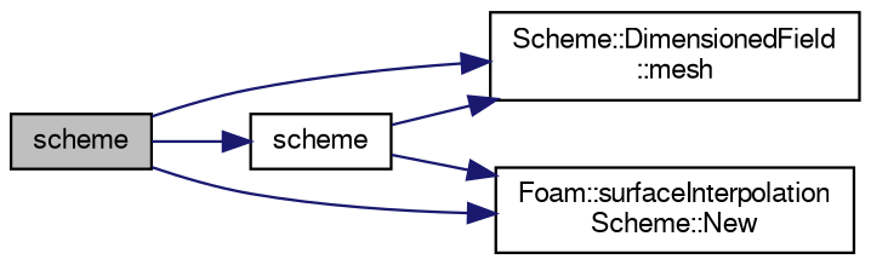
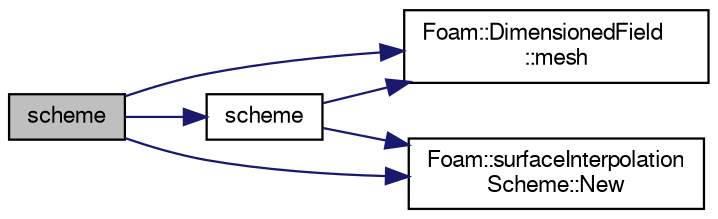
  digraph {
    rankdir=LR
    node [color=black fontname=FreeSans fontsize=10 shape=record]
    edge [color=midnightblue fontname=FreeSans fontsize=10 labelfontname=FreeSans labelfontsize=10 style=solid]
    n1 [fillcolor=grey75 fontcolor=black height=0.2 label=scheme style=filled width=0.4]
-   n2 [height=0.2 label="Scheme::DimensionedField\l::mesh" width=0.4]
+   n2 [height=0.2 label="Foam::DimensionedField\l::mesh" width=0.4]
    n3 [height=0.2 label="Foam::surfaceInterpolation\lScheme::New" width=0.4]
    n4 [height=0.2 label=scheme width=0.4]
    n1 -> n2
    n1 -> n3
    n1 -> n4
    n4 -> n2
    n4 -> n3
  }
